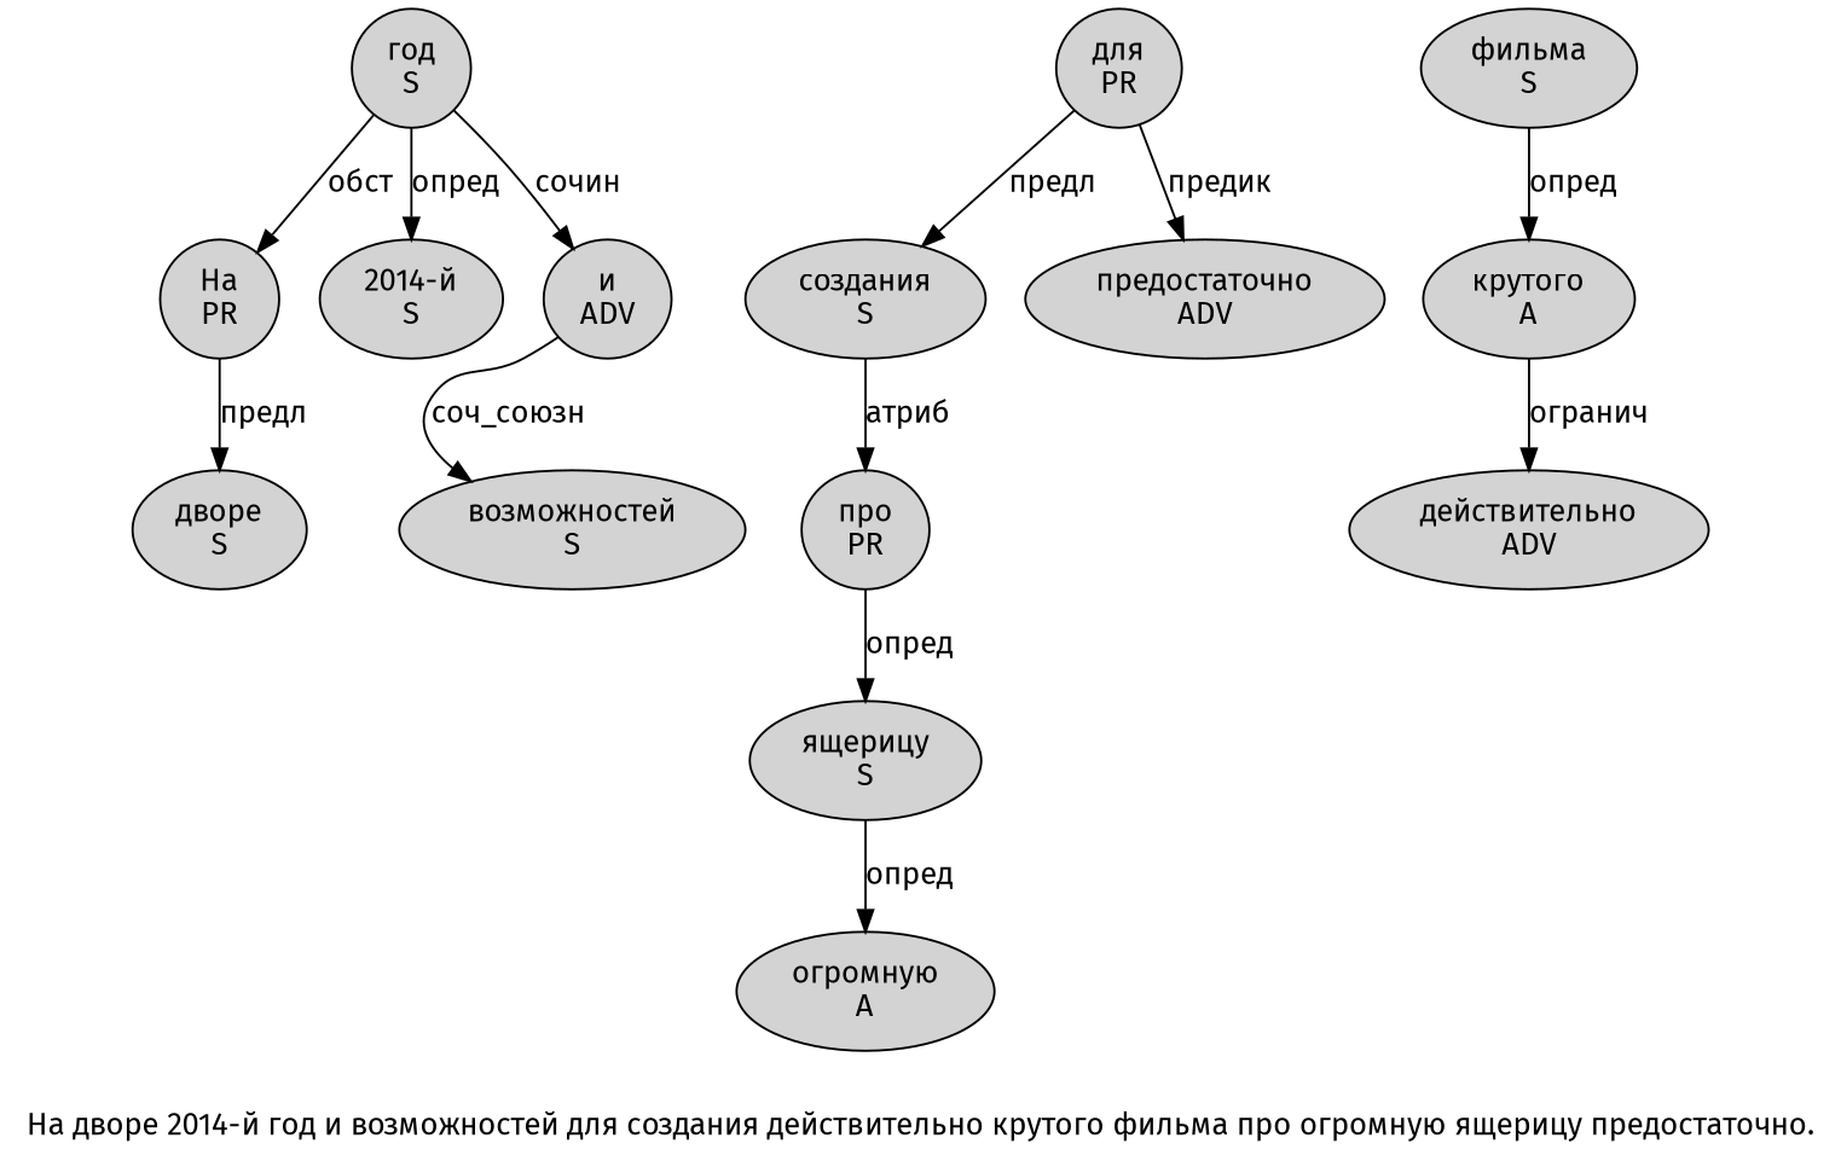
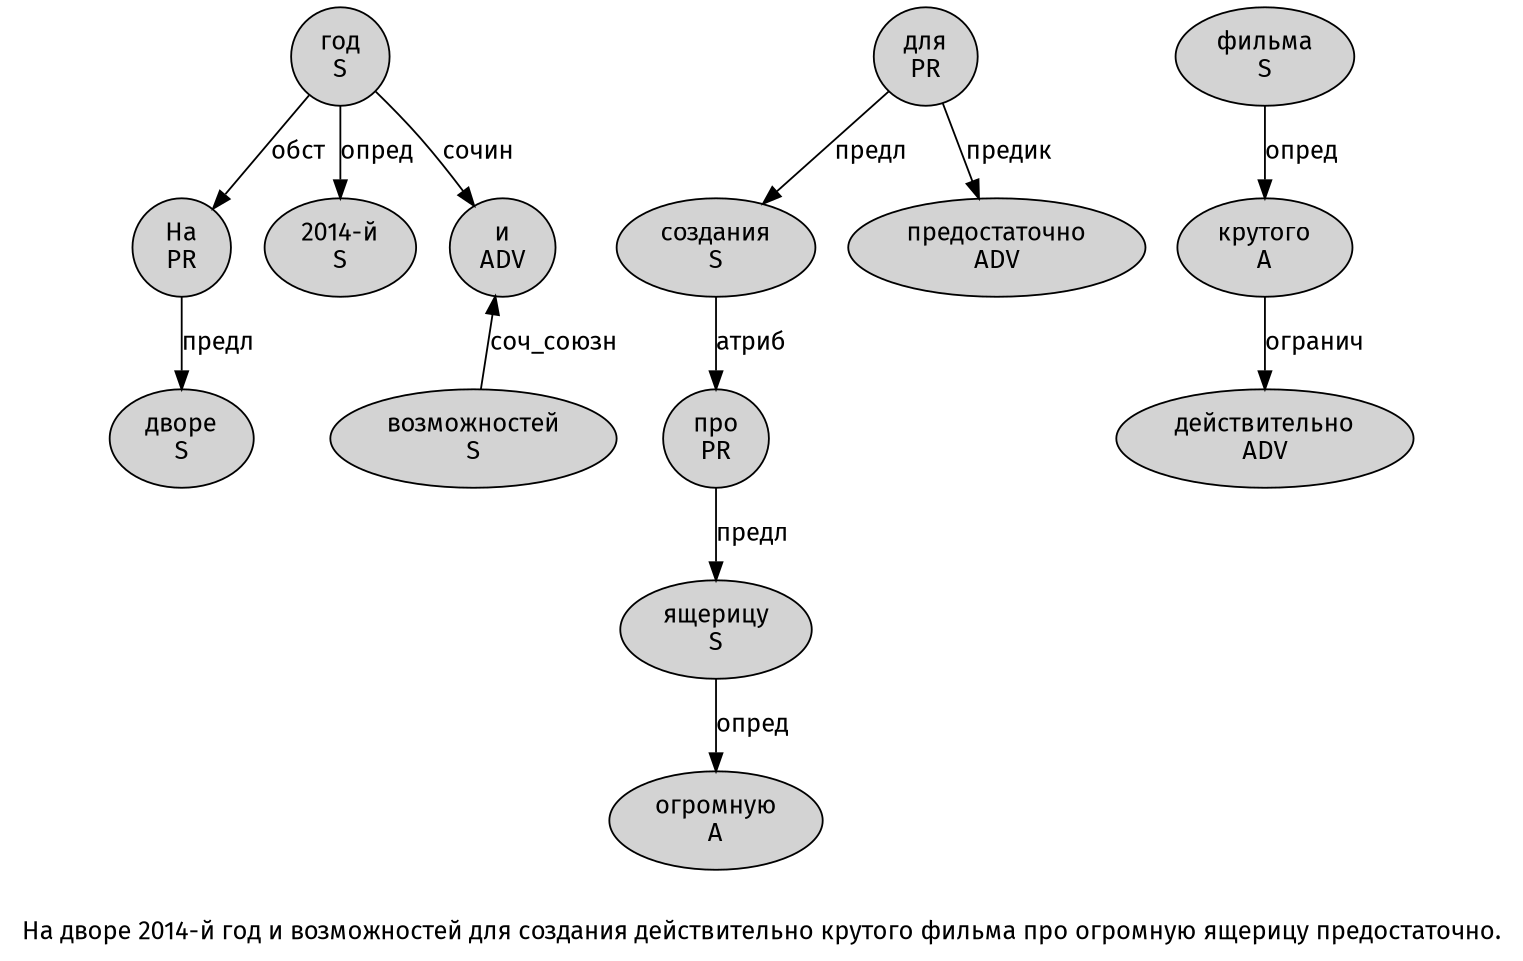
  digraph {
    fontname="Fira Sans"
    label="На дворе 2014-й год и возможностей для создания действительно крутого фильма про огромную ящерицу предостаточно."
    node [fillcolor=lightgray fontname="Fira Sans" penwidth=1 shape=ellipse style=filled]
    edge [fontname="Fira Sans"]
    n1 [label="На\nPR"]
    n2 [label="дворе\nS"]
    n3 [label="2014-й\nS"]
    n4 [label="год\nS"]
    n5 [label="и\nADV"]
    n6 [label="возможностей\nS"]
    n7 [label="для\nPR"]
    n8 [label="создания\nS"]
    n9 [label="предостаточно\nADV"]
    n10 [label="про\nPR"]
    n11 [label="фильма\nS"]
    n12 [label="крутого\nA"]
    n13 [label="ящерицу\nS"]
    n14 [label="действительно\nADV"]
    n15 [label="огромную\nA"]
    n1 -> n2 [label="предл"]
    n4 -> n1 [label="обст"]
    n4 -> n3 [label="опред"]
    n4 -> n5 [label="сочин"]
-   n5 -> n6 [label="соч_союзн"]
+   n6 -> n5 [label="соч_союзн"]
    n7 -> n8 [label="предл"]
    n7 -> n9 [label="предик"]
    n8 -> n10 [label="атриб"]
-   n10 -> n13 [label="опред"]
+   n10 -> n13 [label="предл"]
    n11 -> n12 [label="опред"]
    n12 -> n14 [label="огранич"]
    n13 -> n15 [label="опред"]
  }
